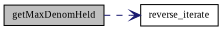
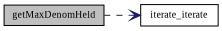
  digraph {
    rankdir=LR
    fontname="Liberation Serif"
    node [color=black fontname="Liberation Serif" fontsize=10 shape=record style=filled]
    n1 [fillcolor=grey75 fontcolor=black height=0.2 label=getMaxDenomHeld width=0.4]
-   n2 [fillcolor=white height=0.2 label=reverse_iterate width=0.4]
+   n2 [fillcolor=white height=0.2 label=iterate_iterate width=0.4]
    n1 -> n2 [color=midnightblue fontname="Liberation Serif" fontsize=10 labelfontname=Helvetica labelfontsize=10 style=dashed arrowhead=vee]
  }
